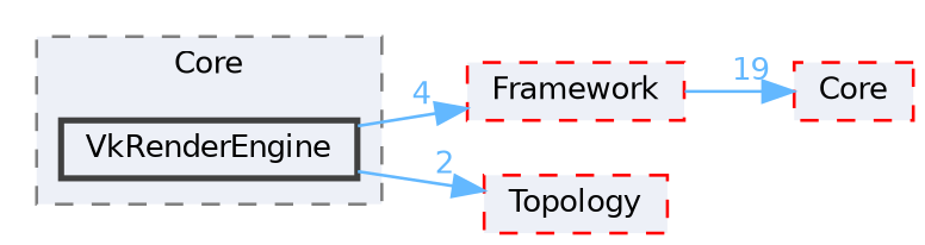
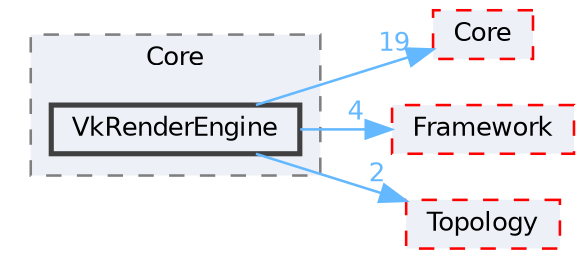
  digraph {
    compound=true
    rankdir=LR
    node [color=red fillcolor="#edf0f7" fontname=Helvetica fontsize=10 shape=box style="filled,dashed"]
    edge [color=steelblue1 fontcolor=steelblue1 fontname=Helvetica fontsize=10 labeldistance=1.5 labelfontname=Helvetica labelfontsize=10]
    n1 [color=grey25 height=0.2 label=VkRenderEngine style="filled,bold" width=0.4]
    n2 [height=0.2 label=Core width=0.4]
    n3 [height=0.2 label=Framework width=0.4]
    n4 [height=0.2 label=Topology width=0.4]
    subgraph cluster_1 {
      bgcolor="#edf0f7"
      fontname=Helvetica
      fontsize=10
      label=Core
      pencolor=grey50
      style="filled,dashed"
      n1
    }
-   n3 -> n2 [headlabel=19]
+   n1 -> n2 [headlabel=19]
    n1 -> n3 [headlabel=4]
    n1 -> n4 [headlabel=2]
  }
